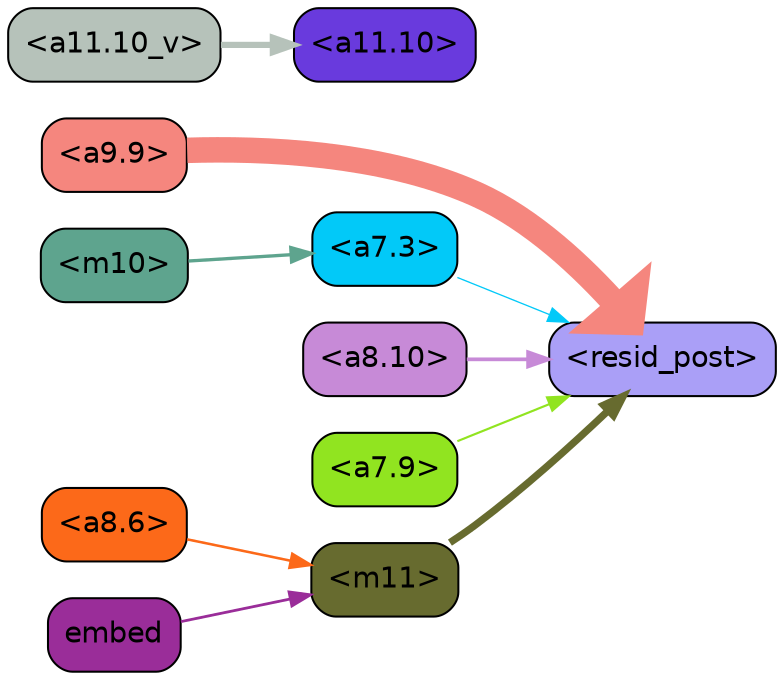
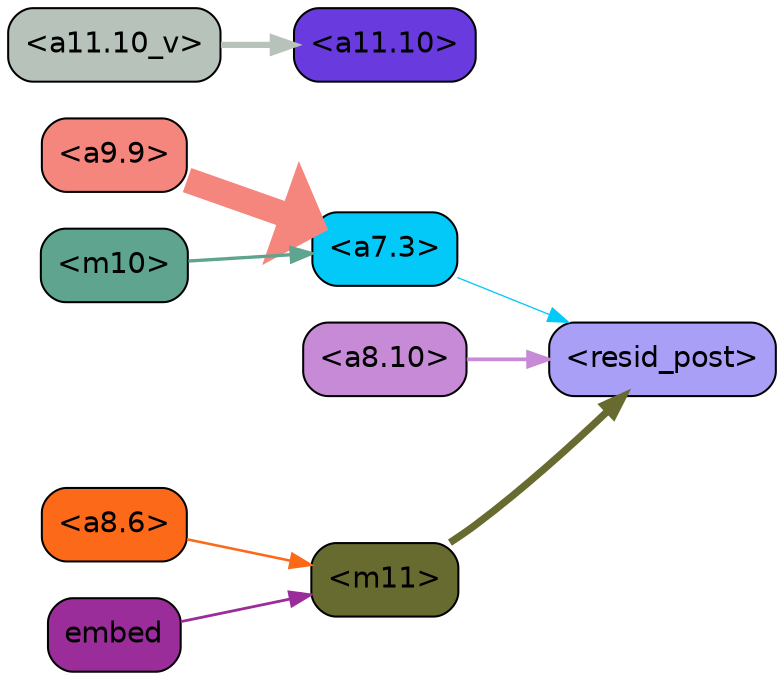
  strict digraph {
    rankdir=LR
    splines=true
    node [color=black fontname=Helvetica shape=box style="filled, rounded"]
    "<m11>" [fillcolor="#676b2f"]
    "<resid_post>" [fillcolor="#aa9ff7"]
    "<a9.9>" [fillcolor="#f5867e"]
    "<a8.10>" [fillcolor="#c78ad7"]
-   "<a7.9>" [fillcolor="#91e420"]
    "<a7.3>" [fillcolor="#02c9f8"]
    "<a11.10>" [fillcolor="#693add"]
    "<m10>" [fillcolor="#5ea48e"]
    "<a8.6>" [fillcolor="#fc6919"]
    embed [fillcolor="#9a2d99"]
    "<a11.10_v>" [fillcolor="#b6c2ba"]
    "<m11>" -> "<resid_post>" [color="#676b2f" penwidth=3.564229369163513]
-   "<a9.9>" -> "<resid_post>" [color="#f5867e" penwidth=12.493714332580566]
+   "<a9.9>" -> "<a7.3>" [color="#f5867e" penwidth=12.493714332580566]
    "<a8.10>" -> "<resid_post>" [color="#c78ad7" penwidth=1.7969894409179688]
-   "<a7.9>" -> "<resid_post>" [color="#91e420" penwidth=1.061915397644043]
    "<a7.3>" -> "<resid_post>" [color="#02c9f8" penwidth=0.6493911743164062]
    "<m10>" -> "<a7.3>" [color="#5ea48e" penwidth=1.6351637840270996]
    "<a8.6>" -> "<m11>" [color="#fc6919" penwidth=1.2564282417297363]
    embed -> "<m11>" [color="#9a2d99" penwidth=1.3679008483886719]
    "<a11.10_v>" -> "<a11.10>" [color="#b6c2ba" penwidth=3.037395477294922]
  }
